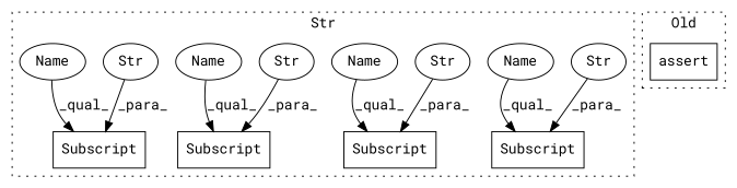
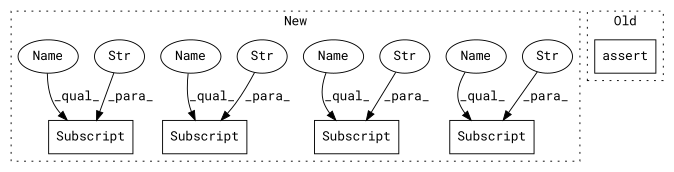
  digraph {
    fontname="Roboto Mono"
    node [a=63 l=6 shape=ellipse fontname="Roboto Mono"]
    edge [fontname="Roboto Mono"]
    n1 [l="81,0" label=Subscript s="11363,0" shape=box]
    n2 [a=66 l=73 label=Str s=11370]
    n3 [l="95,0" label=Subscript s="10832,0" shape=box]
    n4 [a=66 l=87 label=Str s=10839]
    n5 [l="83,0" label=Subscript s="11464,0" shape=box]
    n6 [a=66 l=75 label=Str s=11471]
    n7 [l="96,0" label=Subscript s="11055,0" shape=box]
    n8 [a=66 l=88 label=Str s=11062]
    n9 [a=87 label=Name s=11055]
    n10 [a=87 label=Name s=10832]
    n11 [a=87 label=Name s=11464]
    n12 [a=87 label=Name s=11363]
    n13 [a=65 l=7 label=assert s=73918 shape=box]
    subgraph cluster_1 {
-     label=Str
+     label=New
      style=dotted
      n1
      n2
      n3
      n4
      n5
      n6
      n7
      n8
      n9
      n10
      n11
      n12
    }
    subgraph cluster_2 {
      label=Old
      style=dotted
      n13
    }
    n2 -> n1 [label=_para_]
    n4 -> n3 [label=_para_]
    n6 -> n5 [label=_para_]
    n8 -> n7 [label=_para_]
    n9 -> n7 [label=_qual_]
    n10 -> n3 [label=_qual_]
    n11 -> n5 [label=_qual_]
    n12 -> n1 [label=_qual_]
  }
